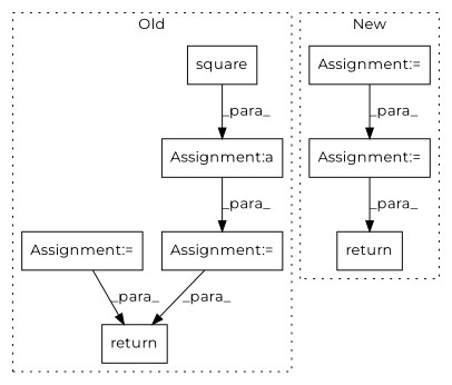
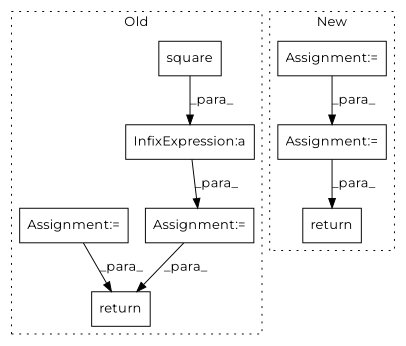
  digraph {
    fontname=Montserrat
    node [a=7 l=1 shape=box fontname=Montserrat]
    edge [fontname=Montserrat]
    n1 [a=32 l="7,1" label=square s="4112,4125"]
-   n2 [a=27 l=3 label="Assignment:a" s=4129]
+   n2 [a=27 l=3 label="InfixExpression:a" s=4129]
    n3 [a=41 l=7 label=return s=4149]
    n4 [label="Assignment:=" s=4077]
    n5 [label="Assignment:=" s=3992]
    n6 [a=41 l=7 label=return s=1675]
    n7 [label="Assignment:=" s=1589]
    n8 [label="Assignment:=" s=1559]
    subgraph cluster_1 {
      label=Old
      style=dotted
      n1
      n2
      n3
      n4
      n5
    }
    subgraph cluster_2 {
      label=New
      style=dotted
      n6
      n7
      n8
    }
    n1 -> n2 [label=_para_]
    n2 -> n4 [label=_para_]
    n4 -> n3 [label=_para_]
    n5 -> n3 [label=_para_]
    n7 -> n6 [label=_para_]
    n8 -> n7 [label=_para_]
  }
